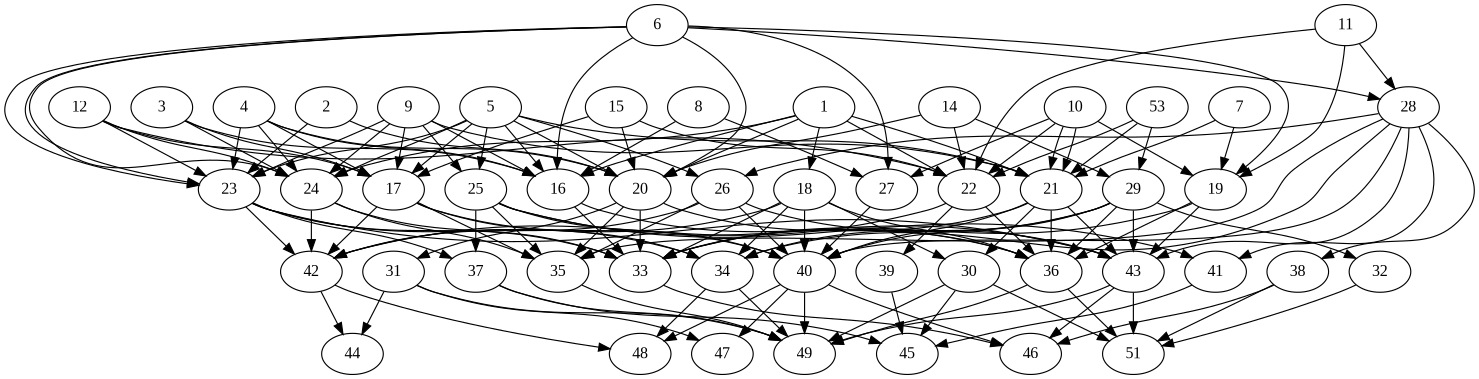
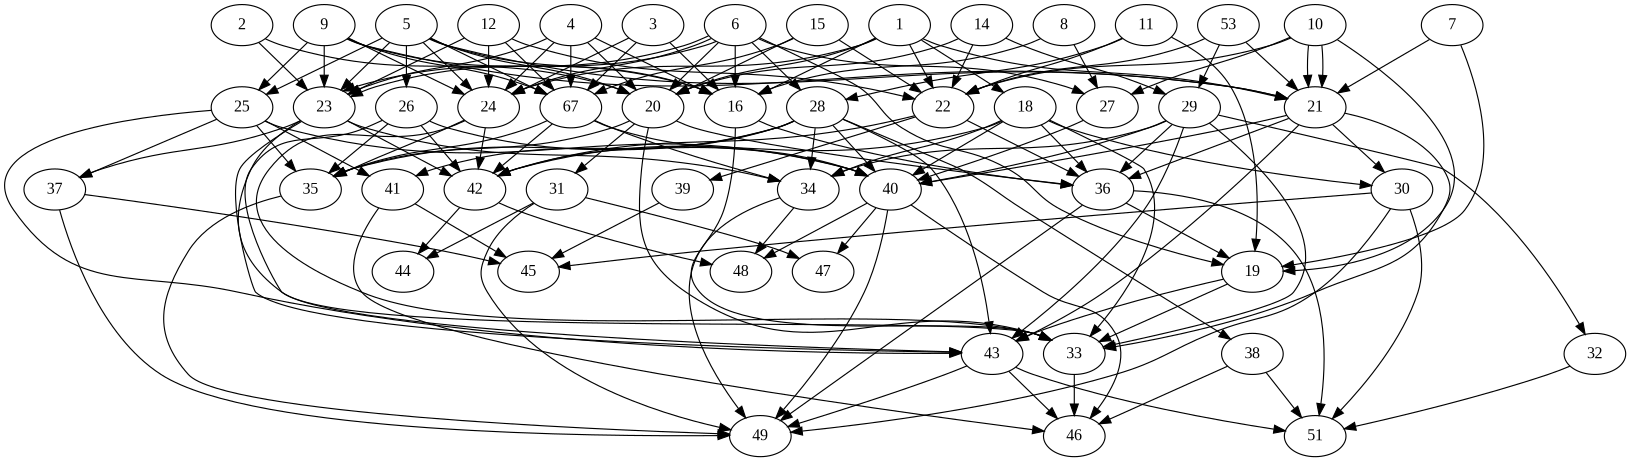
  digraph {
    fontname="Liberation Serif"
    node [alpha=0.14 fontname="Liberation Serif"]
    edge [fontname="Liberation Serif"]
    1 [alpha=0.09 expect_size=10265600]
    16 [alpha=0.03 expect_size=47645696]
    18 [alpha=0.10 expect_size=29555712]
    20 [alpha=0.09 expect_size=12789760]
    21 [alpha=0.04 expect_size=23908352]
    22 [alpha=0.08 expect_size=51021824]
    24 [alpha=0.17 expect_size=16689152]
    33 [alpha=0.13 expect_size=37076992]
    36 [alpha=0.12 expect_size=49056768]
    34 [alpha=0.01 expect_size=22217728]
    40 [alpha=0.02 expect_size=26984448]
    42 [alpha=0.07 expect_size=40749056]
    30 [alpha=0.07 expect_size=35584000]
    35 [alpha=0.18 expect_size=16161792]
    31 [alpha=0.18 expect_size=8802304]
    43 [alpha=0.03 expect_size=44079104]
    39 [alpha=0.18 expect_size=29581312]
    46 [alpha=0.08 expect_size=25309184]
    49 [expect_size=42363904]
    n20 [alpha=0.17 expect_size=36661248 label=51]
    48 [alpha=0.05 expect_size=51828736]
    47 [alpha=0.13 expect_size=7062528]
    44 [alpha=0.03 expect_size=27358208]
    45 [alpha=0.19 expect_size=30479360]
    2 [alpha=0.17 expect_size=24410112]
    23 [expect_size=12967936]
    37 [alpha=0.19 expect_size=38702080]
    3 [alpha=0.08 expect_size=10530816]
-   17 [alpha=0.12 expect_size=34145280]
+   17 [alpha=0.12 expect_size=34145280 label=67]
    4 [alpha=0.11 expect_size=47342592]
    19 [alpha=0.15 expect_size=16049152]
    5 [alpha=0.10 expect_size=35390464]
    25 [expect_size=43667456]
    26 [alpha=0.16 expect_size=34442240]
    41 [alpha=0.15 expect_size=44308480]
    6 [expect_size=17413120]
    27 [alpha=0.17 expect_size=42134528]
    28 [alpha=0.19 expect_size=22867968]
    38 [alpha=0.16 expect_size=30985216]
    7 [alpha=0.18 expect_size=51129344]
    8 [expect_size=8918016]
    9 [alpha=0.19 expect_size=44921856]
    10 [alpha=0.05 expect_size=26357760]
    11 [alpha=0.11 expect_size=11622400]
    12 [alpha=0.04 expect_size=33015808]
    n46 [alpha=0.02 expect_size=25487360 label=53]
    29 [alpha=0.19 expect_size=46774272]
    32 [alpha=0.01 expect_size=18638848]
    14 [alpha=0.11 expect_size=45137920]
    15 [alpha=0.16 expect_size=24292352]
    1 -> 16
    1 -> 18
    1 -> 20
    1 -> 21
    1 -> 22
    1 -> 24
    16 -> 33
    16 -> 36
    18 -> 33
    18 -> 36
    18 -> 34
    18 -> 40
    18 -> 42
    18 -> 30
    20 -> 33
    20 -> 36
    20 -> 35
    20 -> 31
    21 -> 33
    21 -> 36
    21 -> 40
    21 -> 30
    21 -> 43
    22 -> 36
    22 -> 42
    22 -> 39
    24 -> 33
    24 -> 42
    24 -> 35
    33 -> 46
    36 -> 49
    36 -> n20
    34 -> 49
    34 -> 48
    40 -> 46
    40 -> 49
    40 -> 48
    40 -> 47
    42 -> 48
    42 -> 44
    30 -> 49
    30 -> n20
    30 -> 45
    35 -> 49
    31 -> 49
    31 -> 47
    31 -> 44
    43 -> 46
    43 -> 49
    43 -> n20
    39 -> 45
    2 -> 20
    2 -> 23
    23 -> 33
    23 -> 34
    23 -> 42
    23 -> 43
    23 -> 37
    37 -> 49
    37 -> 45
    3 -> 16
    3 -> 24
    3 -> 17
    17 -> 34
    17 -> 40
    17 -> 42
    17 -> 35
    4 -> 16
    4 -> 20
    4 -> 24
    4 -> 23
    4 -> 17
    19 -> 33
-   19 -> 36
+   36 -> 19
    19 -> 43
    5 -> 16
    5 -> 20
    5 -> 21
    5 -> 24
    5 -> 23
    5 -> 17
    5 -> 25
    5 -> 26
    25 -> 40
    25 -> 35
    25 -> 43
    25 -> 37
    25 -> 41
    26 -> 40
    26 -> 42
    26 -> 35
    26 -> 43
+   41 -> 46
    41 -> 45
    6 -> 16
    6 -> 20
    6 -> 24
    6 -> 23
    6 -> 23
    6 -> 19
    6 -> 27
    6 -> 28
    27 -> 40
    28 -> 34
    28 -> 40
-   28 -> 26
+   28 -> 42
    28 -> 35
    28 -> 43
    28 -> 41
    28 -> 38
    38 -> 46
    38 -> n20
    7 -> 21
    7 -> 19
    8 -> 16
    8 -> 27
    9 -> 16
    9 -> 21
    9 -> 24
    9 -> 23
    9 -> 17
    9 -> 25
    10 -> 21
    10 -> 21
    10 -> 22
    10 -> 19
    10 -> 27
    11 -> 22
    11 -> 19
    11 -> 28
    12 -> 22
    12 -> 24
    12 -> 23
    12 -> 17
    n46 -> 21
    n46 -> 22
    n46 -> 29
    29 -> 33
    29 -> 36
    29 -> 34
    29 -> 40
    29 -> 43
    29 -> 32
    32 -> n20
    14 -> 20
    14 -> 22
    14 -> 29
    15 -> 20
    15 -> 22
    15 -> 17
  }
